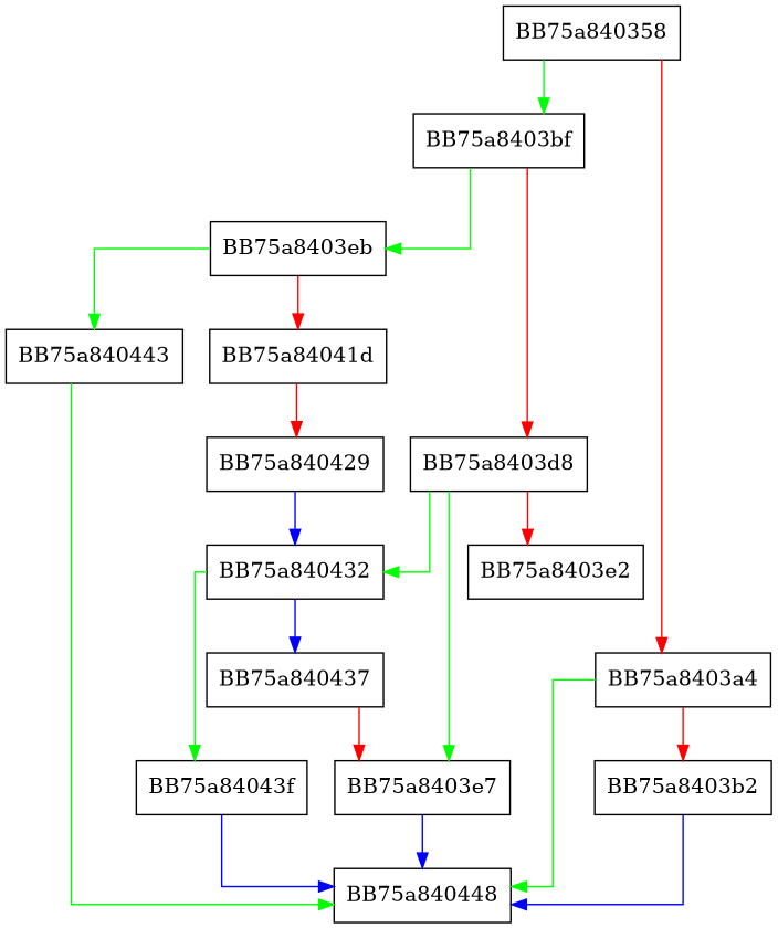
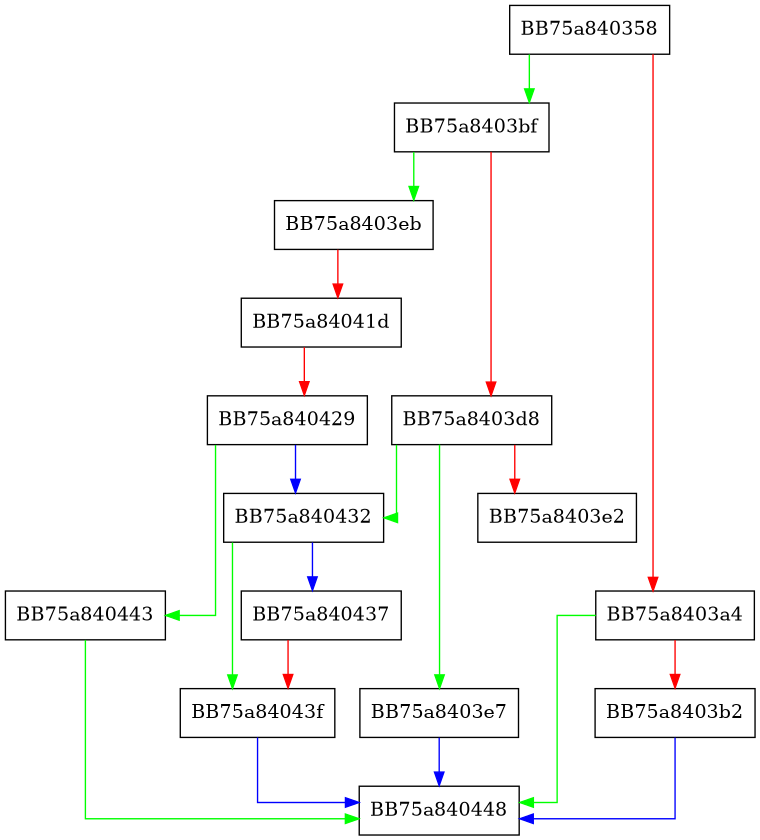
  digraph {
    splines=ortho
    node [shape=box]
    edge [color=green]
    BB75a840358
    BB75a8403bf
    BB75a8403a4
    BB75a8403eb
    BB75a8403d8
    BB75a840448
    BB75a8403b2
    BB75a840443
    BB75a84041d
    BB75a8403e7
    BB75a8403e2
    BB75a840432
    BB75a840429
    BB75a84043f
    BB75a840437
    BB75a840358 -> BB75a8403bf
    BB75a840358 -> BB75a8403a4 [color=red]
    BB75a8403bf -> BB75a8403eb
    BB75a8403bf -> BB75a8403d8 [color=red]
    BB75a8403a4 -> BB75a840448
    BB75a8403a4 -> BB75a8403b2 [color=red]
-   BB75a8403eb -> BB75a840443
+   BB75a840429 -> BB75a840443
    BB75a8403eb -> BB75a84041d [color=red]
    BB75a8403d8 -> BB75a8403e7
    BB75a8403d8 -> BB75a8403e2 [color=red]
    BB75a8403d8 -> BB75a840432
    BB75a8403b2 -> BB75a840448 [color=blue]
    BB75a840443 -> BB75a840448
    BB75a84041d -> BB75a840429 [color=red]
    BB75a8403e7 -> BB75a840448 [color=blue]
    BB75a840432 -> BB75a84043f
    BB75a840432 -> BB75a840437 [color=blue]
    BB75a840429 -> BB75a840432 [color=blue]
    BB75a84043f -> BB75a840448 [color=blue]
-   BB75a840437 -> BB75a8403e7 [color=red]
+   BB75a840437 -> BB75a84043f [color=red]
  }
